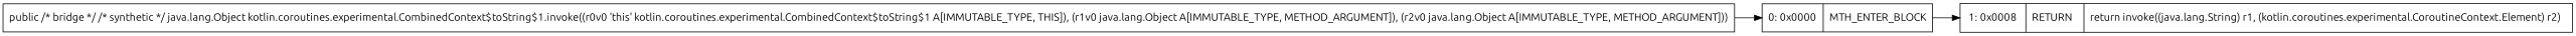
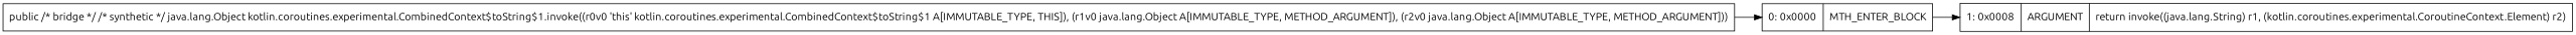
  digraph {
    rankdir=LR
    fontname=Ubuntu
    node [shape=record fontname=Ubuntu]
    edge [fontname=Ubuntu]
    n1 [label="{0\:\ 0x0000|MTH_ENTER_BLOCK\l}"]
-   n2 [label="{1\:\ 0x0008|RETURN\l|return invoke((java.lang.String) r1, (kotlin.coroutines.experimental.CoroutineContext.Element) r2)\l}"]
+   n2 [label="{1\:\ 0x0008|ARGUMENT\l|return invoke((java.lang.String) r1, (kotlin.coroutines.experimental.CoroutineContext.Element) r2)\l}"]
    n3 [label="{public \/* bridge *\/ \/* synthetic *\/ java.lang.Object kotlin.coroutines.experimental.CombinedContext$toString$1.invoke((r0v0 'this' kotlin.coroutines.experimental.CombinedContext$toString$1 A[IMMUTABLE_TYPE, THIS]), (r1v0 java.lang.Object A[IMMUTABLE_TYPE, METHOD_ARGUMENT]), (r2v0 java.lang.Object A[IMMUTABLE_TYPE, METHOD_ARGUMENT])) }"]
    n1 -> n2
    n3 -> n1
  }
